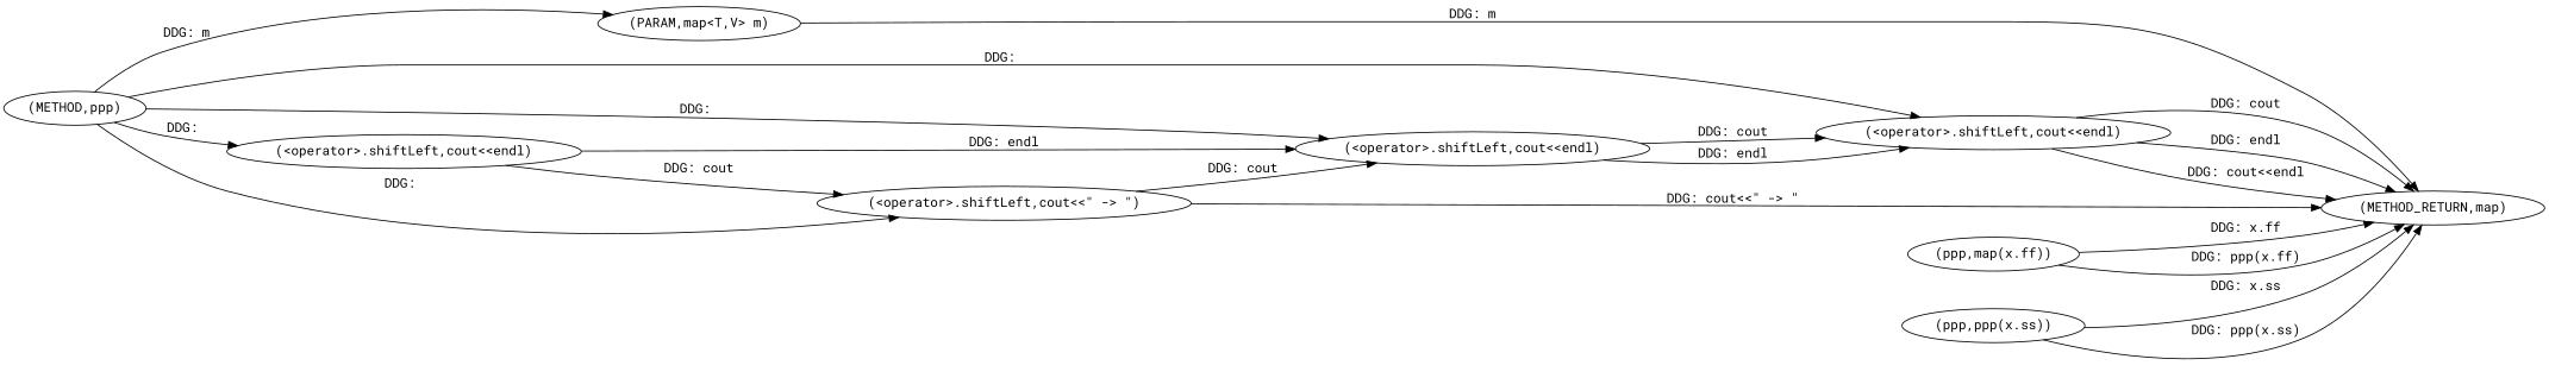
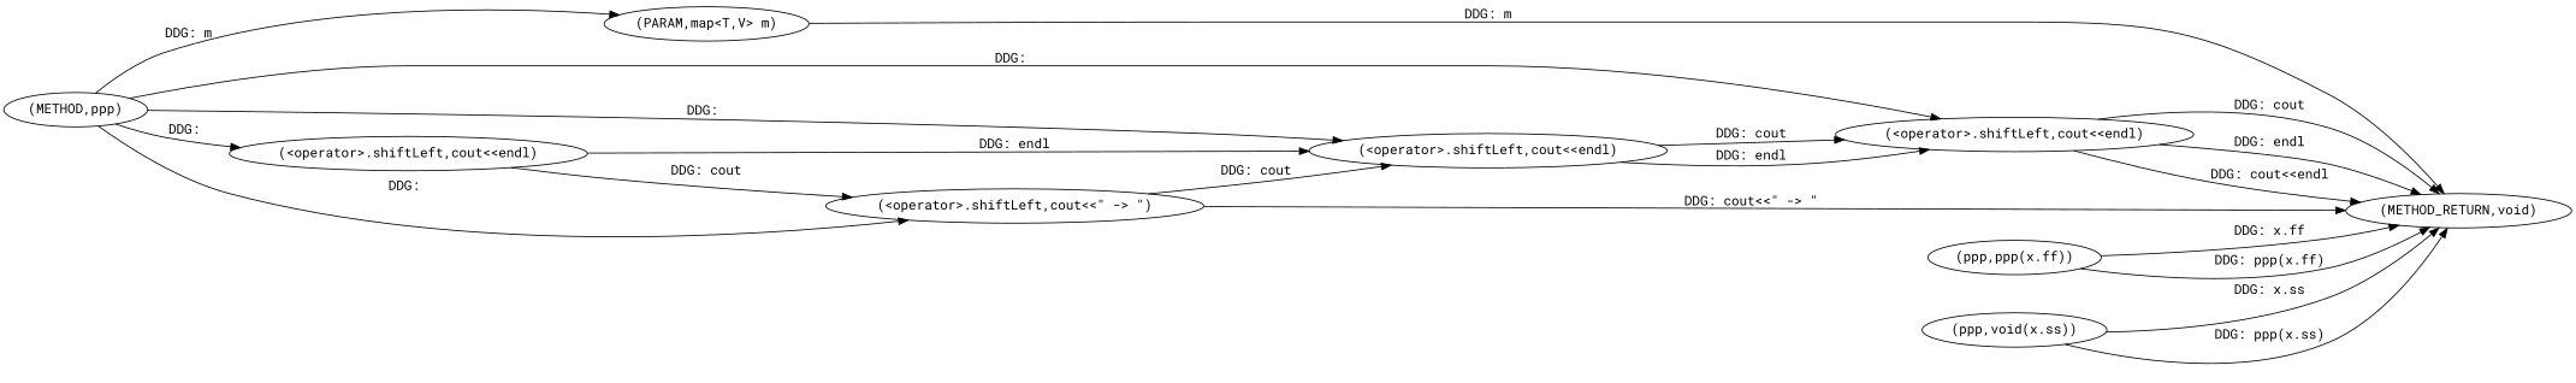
  digraph {
    fontname="Roboto Mono"
    rankdir=LR
    node [fontname="Roboto Mono"]
    edge [fontname="Roboto Mono"]
    n1 [label="(METHOD,ppp)"]
    n2 [label="(PARAM,map<T,V> m)"]
    n3 [label="(<operator>.shiftLeft,cout<<endl)"]
    n4 [label="(<operator>.shiftLeft,cout<<endl)"]
    n5 [label="(<operator>.shiftLeft,cout<<\" -> \")"]
    n6 [label="(<operator>.shiftLeft,cout<<endl)"]
-   n7 [label="(METHOD_RETURN,map)"]
-   n8 [label="(ppp,map(x.ff))"]
-   n9 [label="(ppp,ppp(x.ss))"]
+   n7 [label="(METHOD_RETURN,void)"]
+   n8 [label="(ppp,ppp(x.ff))"]
+   n9 [label="(ppp,void(x.ss))"]
    n1 -> n2 [label="DDG: m"]
    n1 -> n3 [label="DDG: "]
    n1 -> n4 [label="DDG: "]
    n1 -> n5 [label="DDG: "]
    n1 -> n6 [label="DDG: "]
    n2 -> n7 [label="DDG: m"]
    n3 -> n5 [label="DDG: cout"]
    n3 -> n6 [label="DDG: endl"]
    n4 -> n7 [label="DDG: cout"]
    n4 -> n7 [label="DDG: endl"]
    n4 -> n7 [label="DDG: cout<<endl"]
    n5 -> n6 [label="DDG: cout"]
    n5 -> n7 [label="DDG: cout<<\" -> \""]
    n6 -> n4 [label="DDG: cout"]
    n6 -> n4 [label="DDG: endl"]
    n8 -> n7 [label="DDG: x.ff"]
    n8 -> n7 [label="DDG: ppp(x.ff)"]
    n9 -> n7 [label="DDG: x.ss"]
    n9 -> n7 [label="DDG: ppp(x.ss)"]
  }
